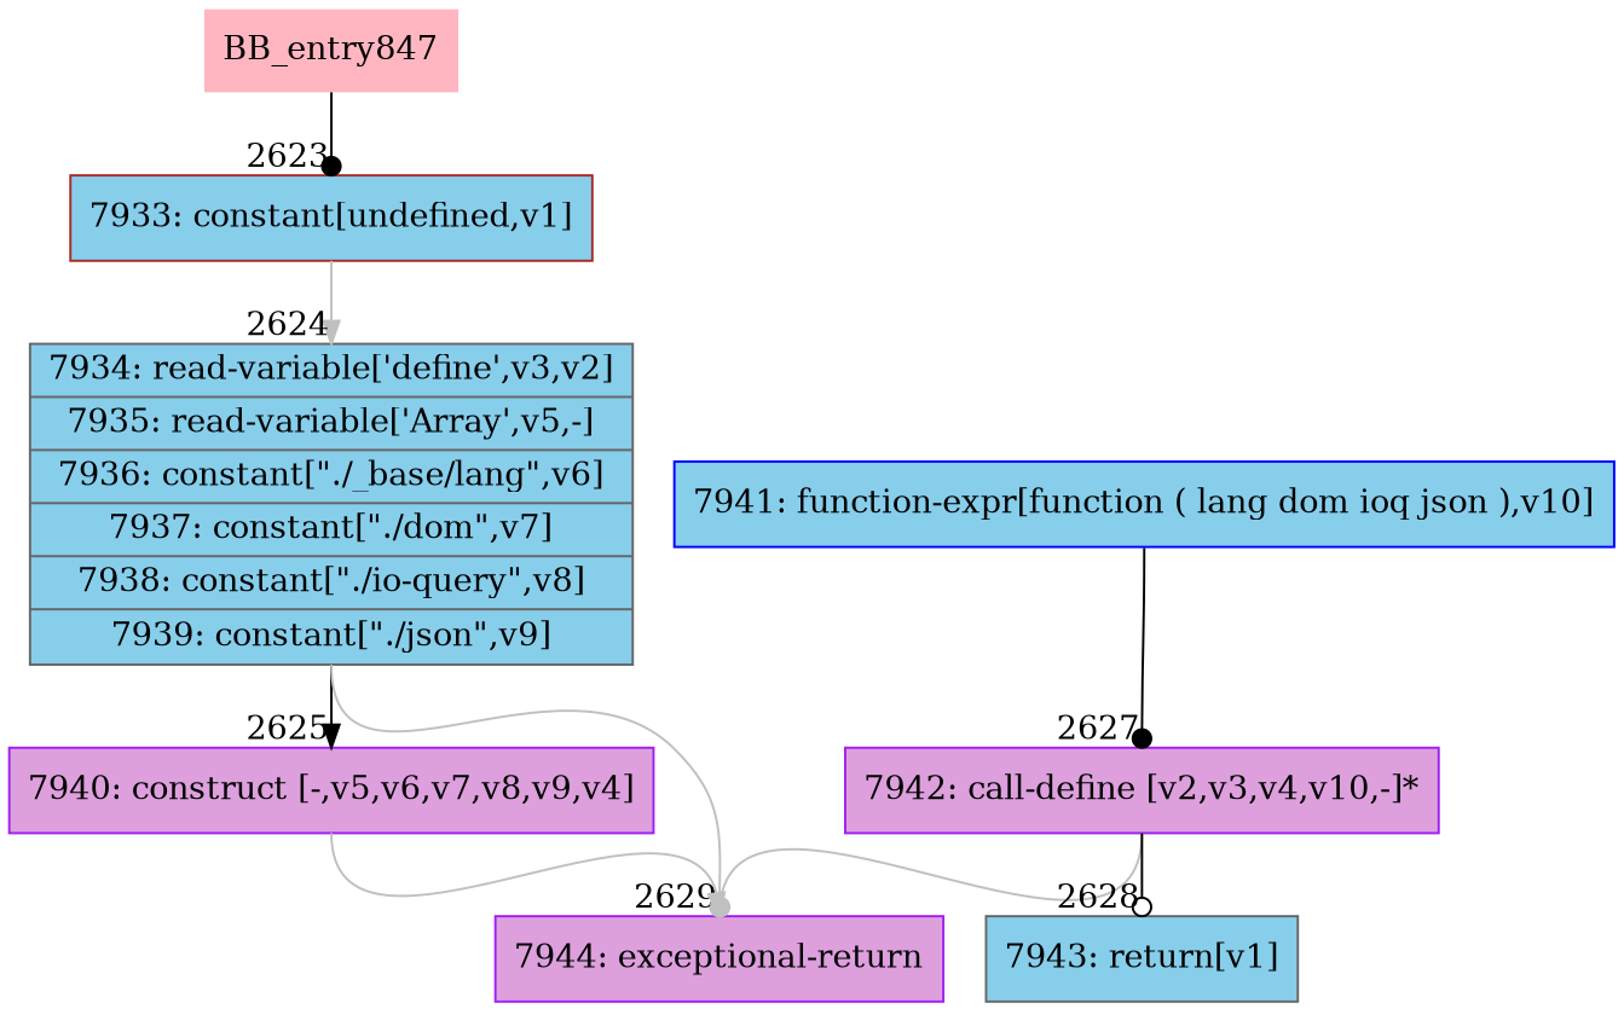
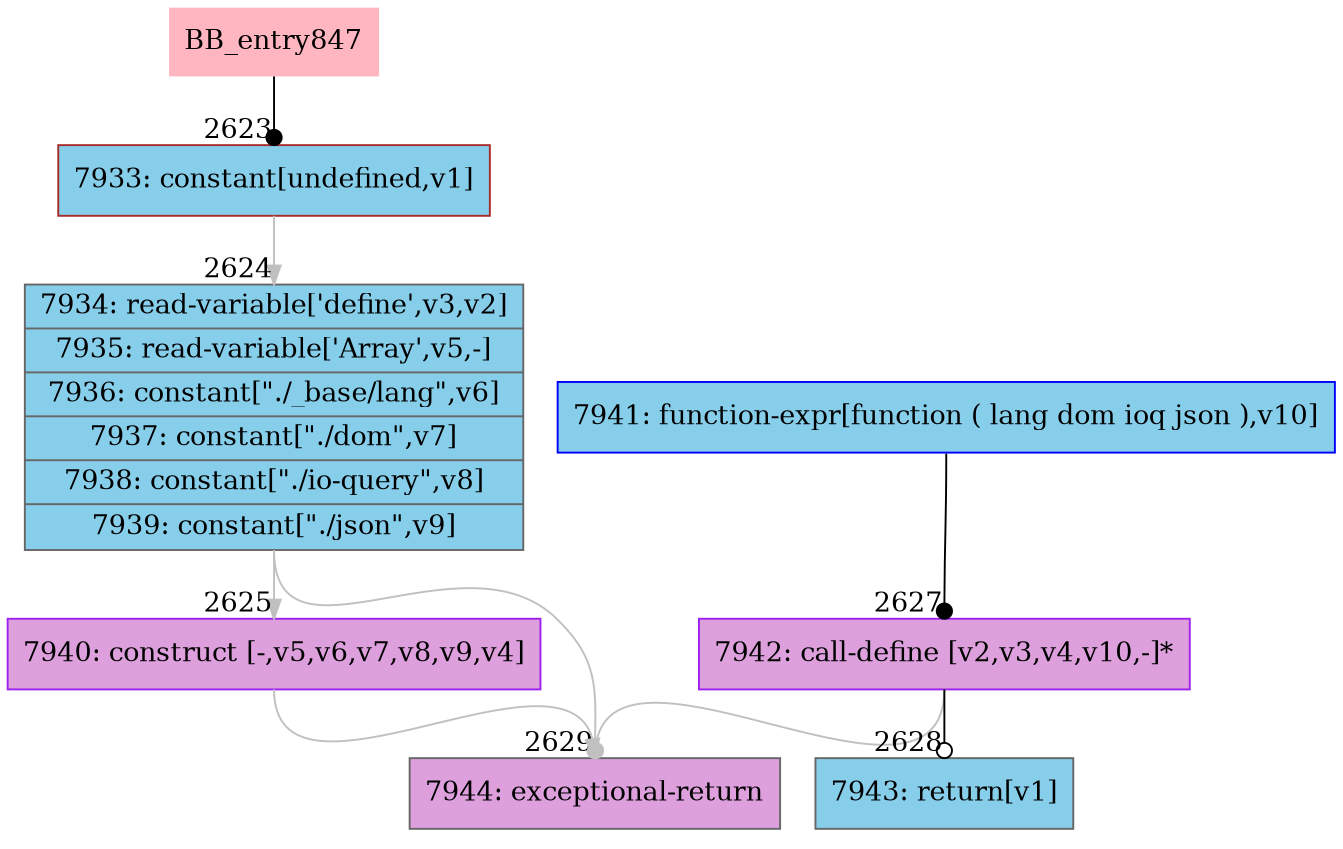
  digraph {
    rankdir=TD
    node [color=purple fillcolor=skyblue shape=record style=filled]
    edge [arrowhead=dot headport=n tailport=s]
    n1 [color=blue fillcolor=lightpink label=BB_entry847 shape=none]
    n2 [color=brown label="{7933: constant[undefined,v1]}"]
    n3 [color=gray40 label="{7934: read-variable['define',v3,v2]|7935: read-variable['Array',v5,-]|7936: constant[\"./_base/lang\",v6]|7937: constant[\"./dom\",v7]|7938: constant[\"./io-query\",v8]|7939: constant[\"./json\",v9]}"]
    n4 [fillcolor=plum label="{7940: construct [-,v5,v6,v7,v8,v9,v4]}"]
-   n5 [fillcolor=plum label="{7944: exceptional-return}"]
+   n5 [color=gray40 fillcolor=plum label="{7944: exceptional-return}"]
    n6 [color=blue label="{7941: function-expr[function ( lang dom ioq json ),v10]}"]
    n7 [fillcolor=plum label="{7942: call-define [v2,v3,v4,v10,-]*}"]
    n8 [color=gray40 label="{7943: return[v1]}"]
    n1 -> n2 [headlabel="    2623"]
    n2 -> n3 [arrowhead=normal color=gray headlabel="      2624"]
-   n3 -> n4 [arrowhead=normal headlabel="      2625"]
+   n3 -> n4 [arrowhead=normal headlabel="      2625" color=gray]
    n3 -> n5 [color=gray headlabel="      2629"]
    n4 -> n5 [arrowhead=normal color=gray]
    n6 -> n7 [headlabel="      2627"]
    n7 -> n5 [arrowhead=odot color=gray]
    n7 -> n8 [arrowhead=odot headlabel="      2628"]
  }
